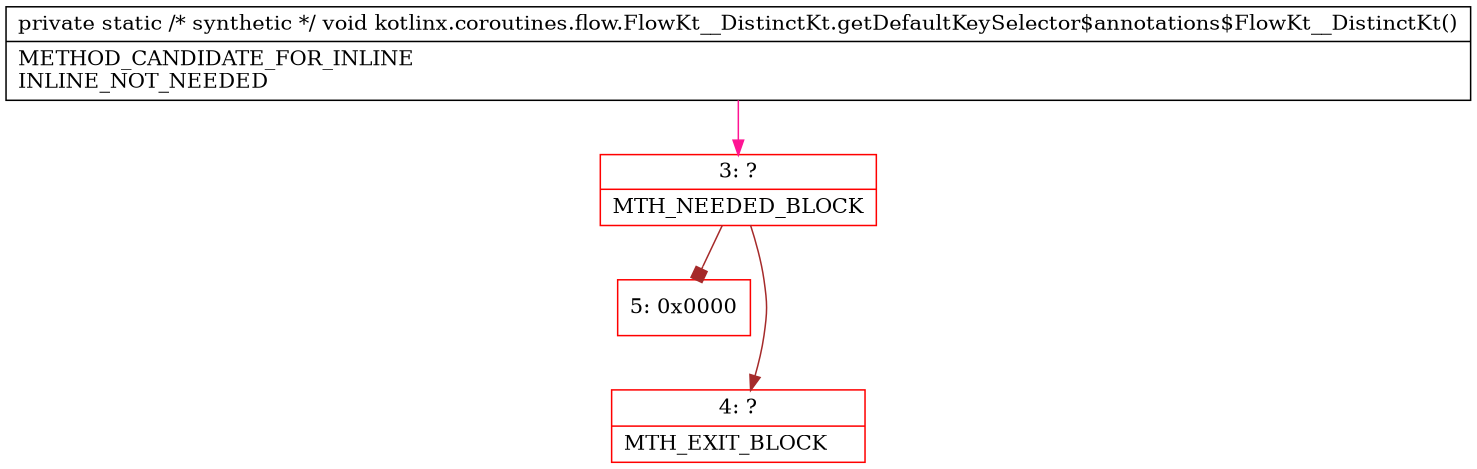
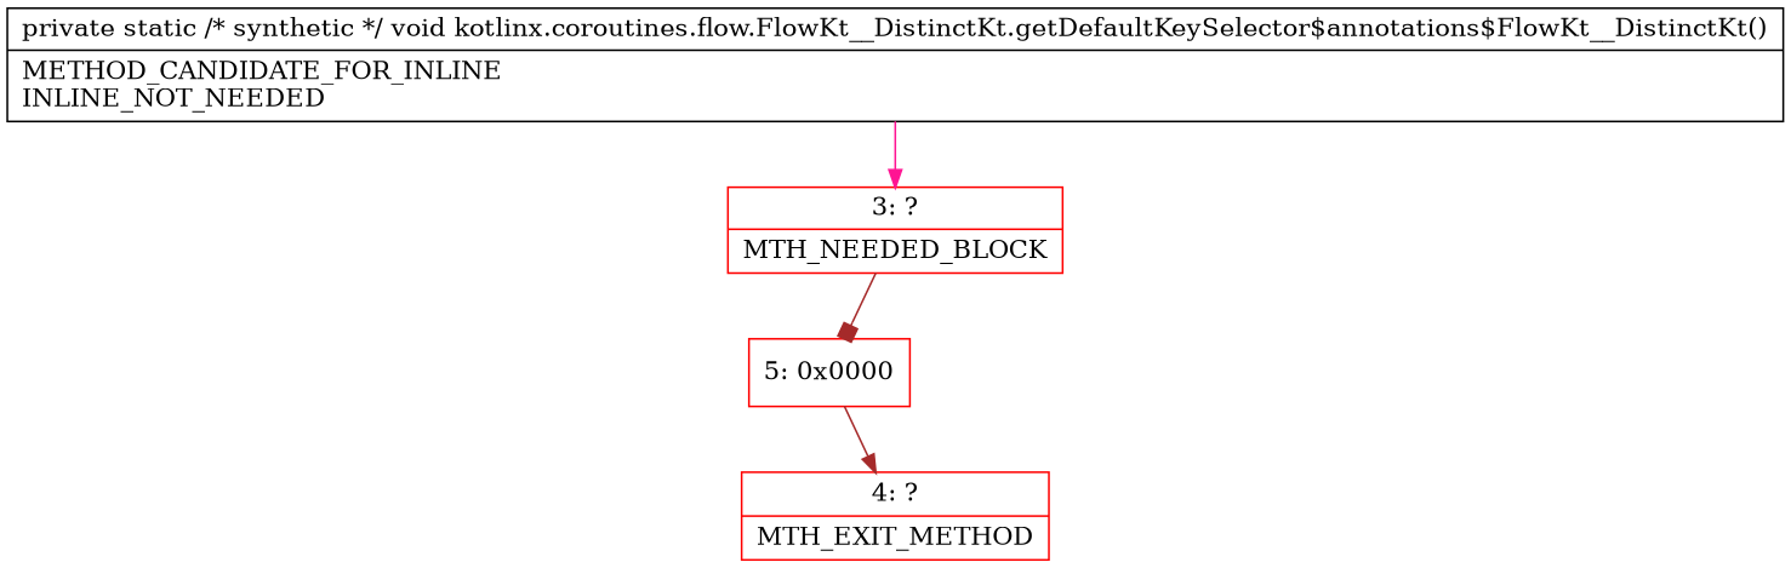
  digraph {
    node [color=red shape=record]
    edge [arrowhead=normal color=brown]
    n1 [label="{3\:\ ?|MTH_NEEDED_BLOCK\l}"]
    n2 [label="{5\:\ 0x0000}"]
-   n3 [label="{4\:\ ?|MTH_EXIT_BLOCK\l}"]
+   n3 [label="{4\:\ ?|MTH_EXIT_METHOD\l}"]
    n4 [label="{private static \/* synthetic *\/ void kotlinx.coroutines.flow.FlowKt__DistinctKt.getDefaultKeySelector$annotations$FlowKt__DistinctKt()  | METHOD_CANDIDATE_FOR_INLINE\lINLINE_NOT_NEEDED\l}" color=""]
    subgraph cluster_1 {
      label="R(0)"
    }
    n1 -> n2 [arrowhead=box]
-   n1 -> n3
+   n2 -> n3
    n4 -> n1 [color=deeppink]
  }
